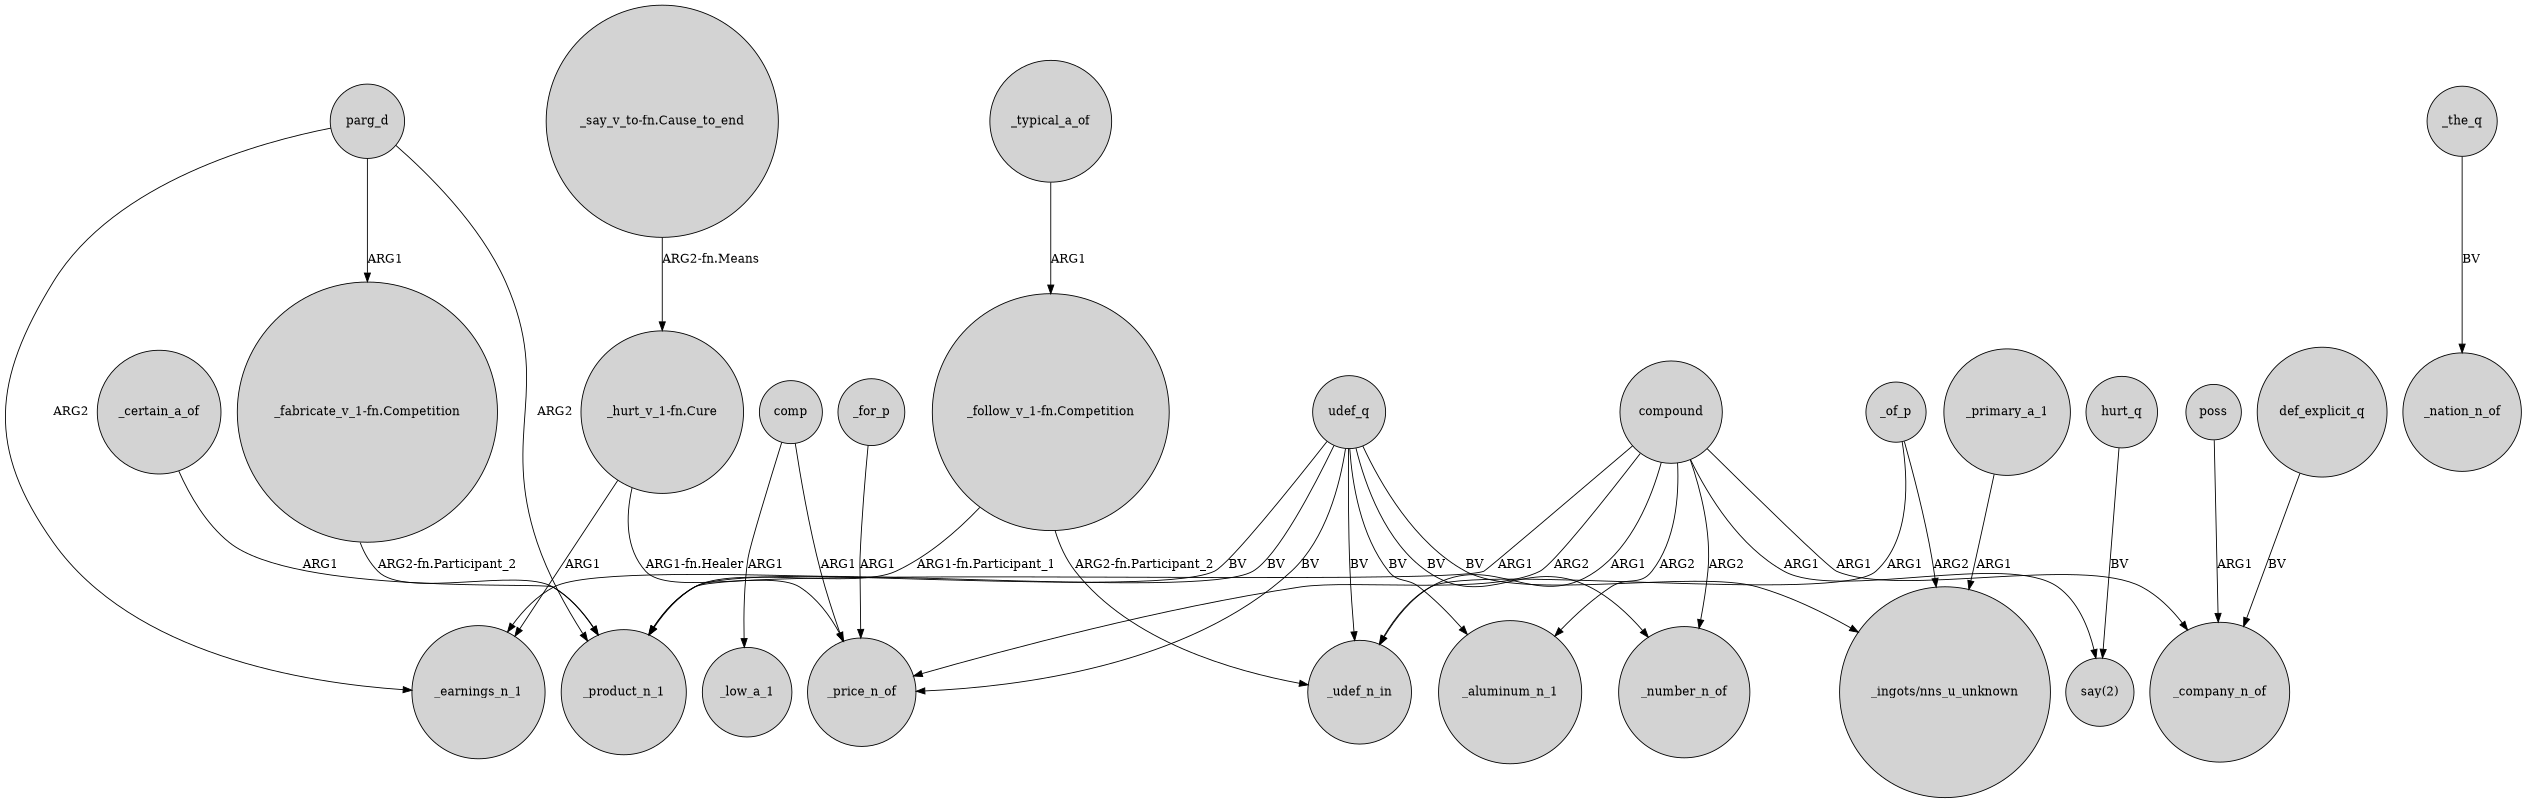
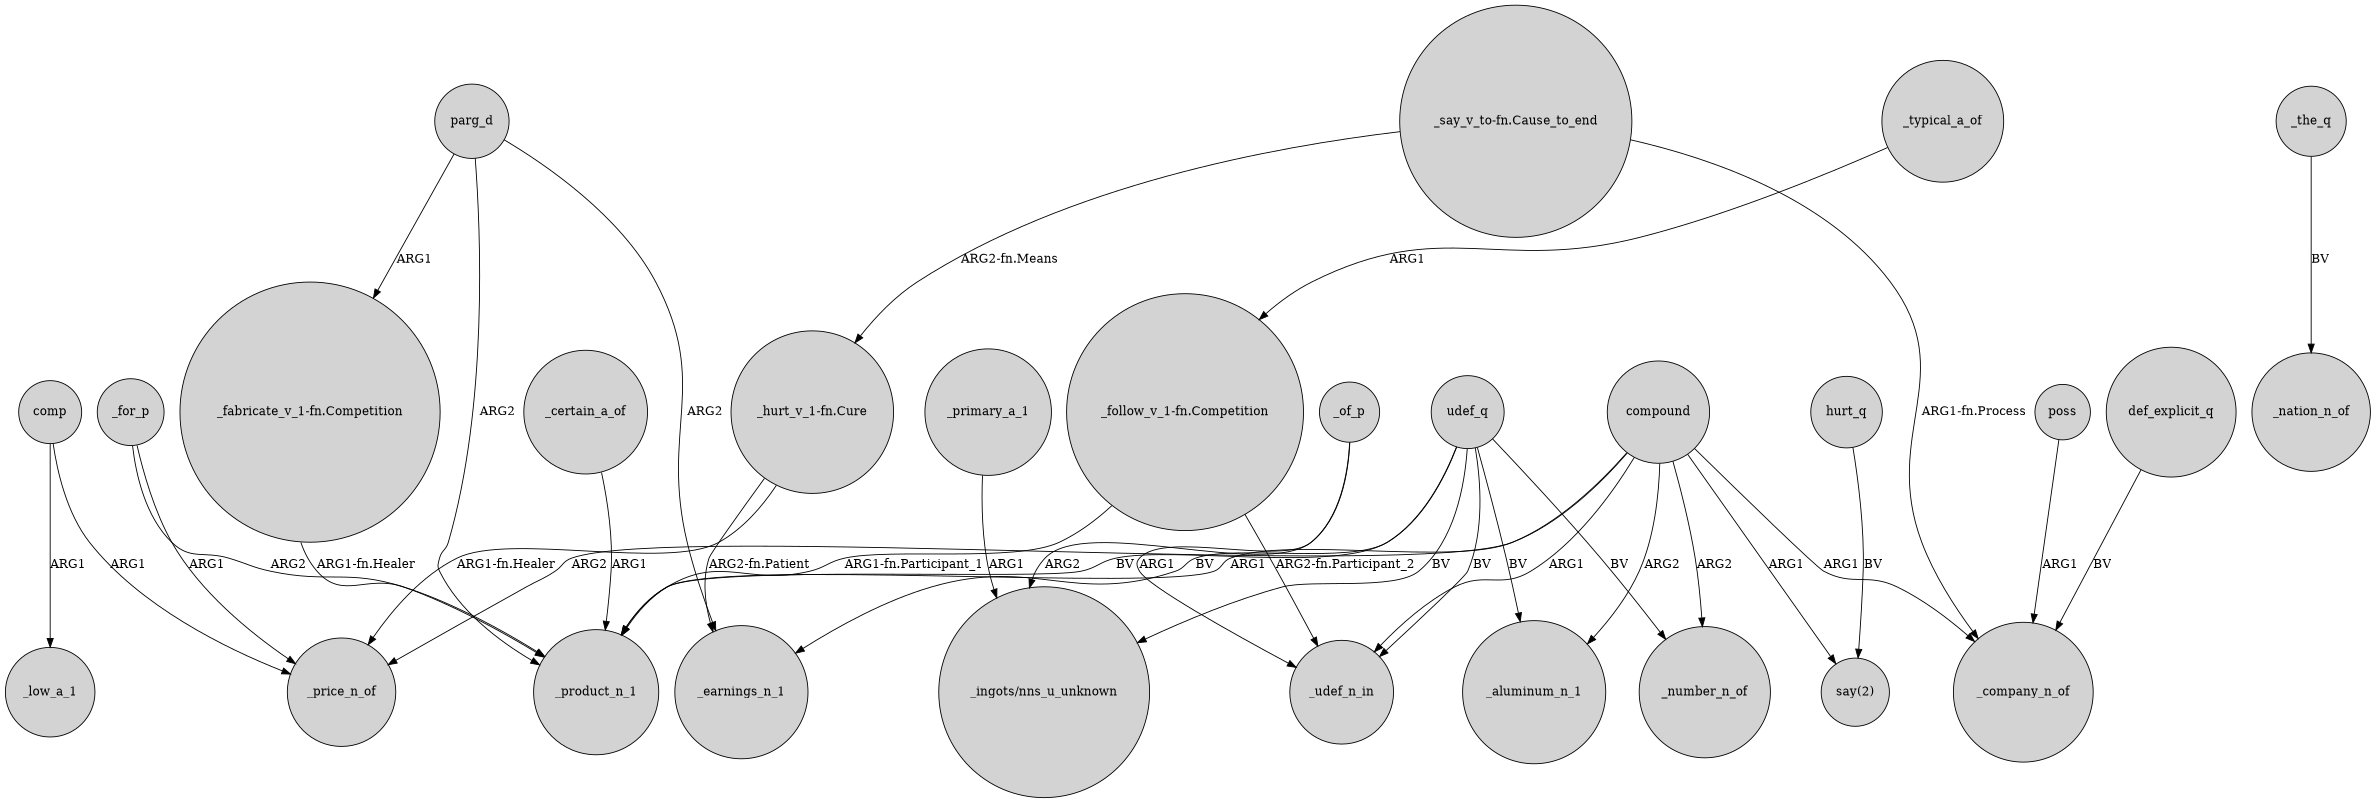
  digraph {
    node [shape=circle style=filled]
    "_hurt_v_1-fn.Cure"
    _earnings_n_1
    _price_n_of
    parg_d
    _product_n_1
    "_fabricate_v_1-fn.Competition"
    compound
    n8 [label=_udef_n_in]
    n9 [label="say(2)"]
    _aluminum_n_1
    _company_n_of
    _number_n_of
    _primary_a_1
    "_ingots/nns_u_unknown"
    comp
    _low_a_1
    n17 [label=hurt_q]
    _of_p
    udef_q
    _the_q
    _nation_n_of
    _for_p
    "_say_v_to-fn.Cause_to_end"
    "_follow_v_1-fn.Competition"
    poss
    def_explicit_q
    _typical_a_of
    _certain_a_of
-   "_hurt_v_1-fn.Cure" -> _earnings_n_1 [label=ARG1]
+   "_hurt_v_1-fn.Cure" -> _earnings_n_1 [label="ARG2-fn.Patient"]
    "_hurt_v_1-fn.Cure" -> _price_n_of [label="ARG1-fn.Healer"]
    parg_d -> _earnings_n_1 [label=ARG2]
    parg_d -> _product_n_1 [label=ARG2]
    parg_d -> "_fabricate_v_1-fn.Competition" [label=ARG1]
-   "_fabricate_v_1-fn.Competition" -> _product_n_1 [label="ARG2-fn.Participant_2"]
+   "_fabricate_v_1-fn.Competition" -> _product_n_1 [label="ARG1-fn.Healer"]
    compound -> _price_n_of [label=ARG2]
    compound -> _product_n_1 [label=ARG1]
    compound -> n8 [label=ARG1]
    compound -> n9 [label=ARG1]
    compound -> _aluminum_n_1 [label=ARG2]
    compound -> _company_n_of [label=ARG1]
    compound -> _number_n_of [label=ARG2]
    _primary_a_1 -> "_ingots/nns_u_unknown" [label=ARG1]
    comp -> _price_n_of [label=ARG1]
    comp -> _low_a_1 [label=ARG1]
    n17 -> n9 [label=BV]
    _of_p -> n8 [label=ARG1]
    _of_p -> "_ingots/nns_u_unknown" [label=ARG2]
    udef_q -> _earnings_n_1 [label=BV]
-   udef_q -> _price_n_of [label=BV]
    udef_q -> _product_n_1 [label=BV]
    udef_q -> n8 [label=BV]
    udef_q -> _aluminum_n_1 [label=BV]
    udef_q -> _number_n_of [label=BV]
    udef_q -> "_ingots/nns_u_unknown" [label=BV]
    _the_q -> _nation_n_of [label=BV]
    _for_p -> _price_n_of [label=ARG1]
+   _for_p -> _product_n_1 [label=ARG2]
    "_say_v_to-fn.Cause_to_end" -> "_hurt_v_1-fn.Cure" [label="ARG2-fn.Means"]
+   "_say_v_to-fn.Cause_to_end" -> _company_n_of [label="ARG1-fn.Process"]
    "_follow_v_1-fn.Competition" -> _product_n_1 [label="ARG1-fn.Participant_1"]
    "_follow_v_1-fn.Competition" -> n8 [label="ARG2-fn.Participant_2"]
    poss -> _company_n_of [label=ARG1]
    def_explicit_q -> _company_n_of [label=BV]
    _typical_a_of -> "_follow_v_1-fn.Competition" [label=ARG1]
    _certain_a_of -> _product_n_1 [label=ARG1]
  }
